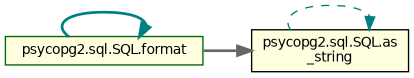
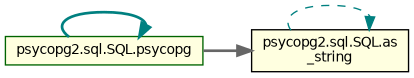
  digraph {
    rankdir=LR
    node [fillcolor=lightyellow fontname=Helvetica fontsize=10 shape=record style=filled]
    edge [color=teal fontname=Helvetica fontsize=10 labelfontname=Helvetica labelfontsize=10 style=bold]
-   n1 [color=darkgreen fontcolor=black height=0.2 label="psycopg2.sql.SQL.format" width=0.4]
+   n1 [color=darkgreen fontcolor=black height=0.2 label="psycopg2.sql.SQL.psycopg" width=0.4]
    n2 [color=black height=0.2 label="psycopg2.sql.SQL.as\l_string" width=0.4]
    n1 -> n1
    n1 -> n2 [color=gray40]
    n2 -> n2 [style=dashed]
  }
